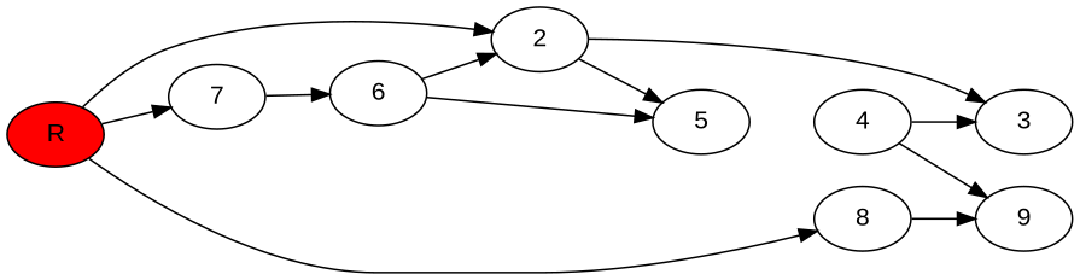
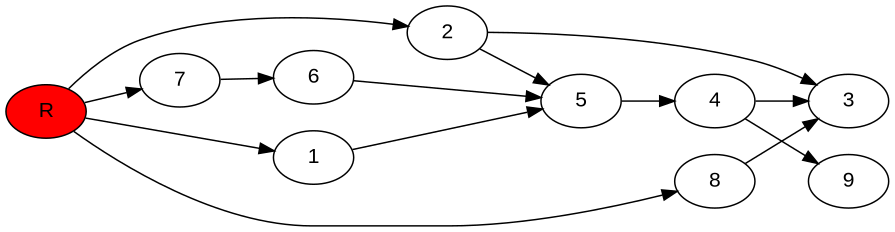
  digraph {
    fontname="Liberation Sans"
    rankdir=LR
    node [fontname="Liberation Sans"]
    edge [fontname="Liberation Sans"]
+   1
    5
    4
    2
    3
    9
    6
    8
    7
    R [fillcolor="#ff0000" style=filled]
+   1 -> 5
+   5 -> 4
    4 -> 3
    4 -> 9
    2 -> 5
    2 -> 3
    6 -> 5
-   6 -> 2
-   8 -> 9
+   8 -> 3
    7 -> 6
+   R -> 1
    R -> 2
    R -> 8
    R -> 7
  }
